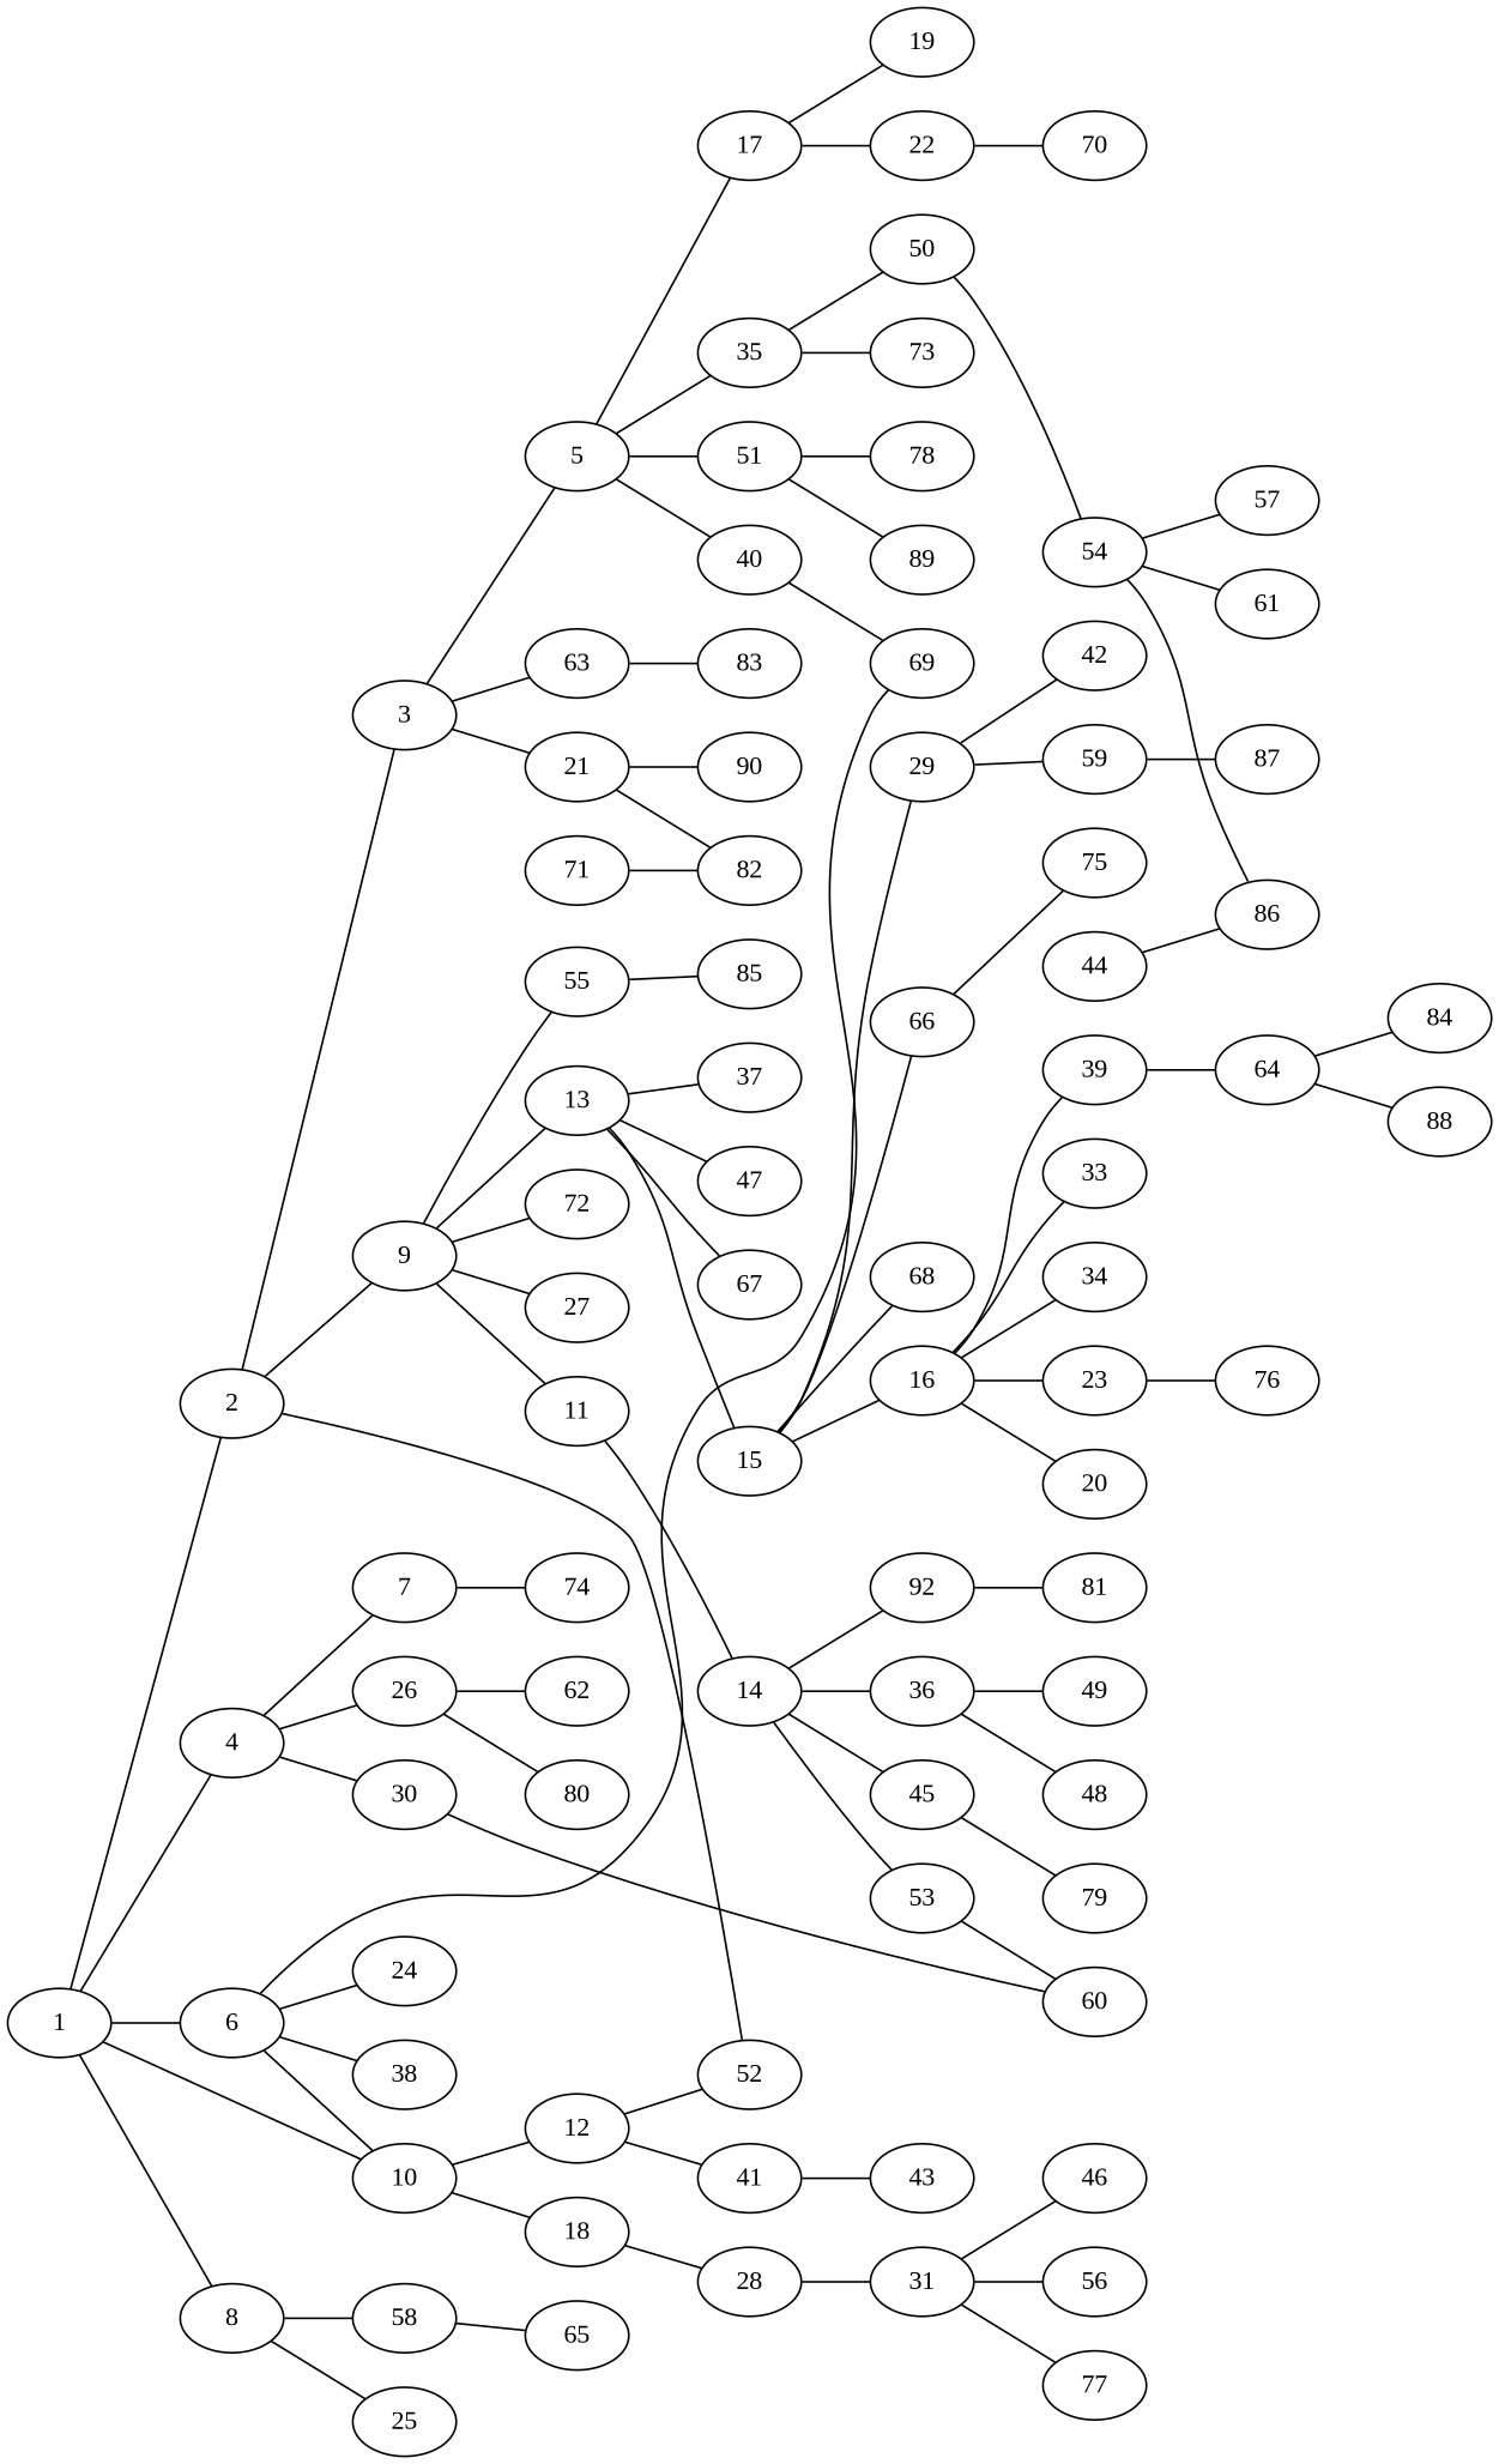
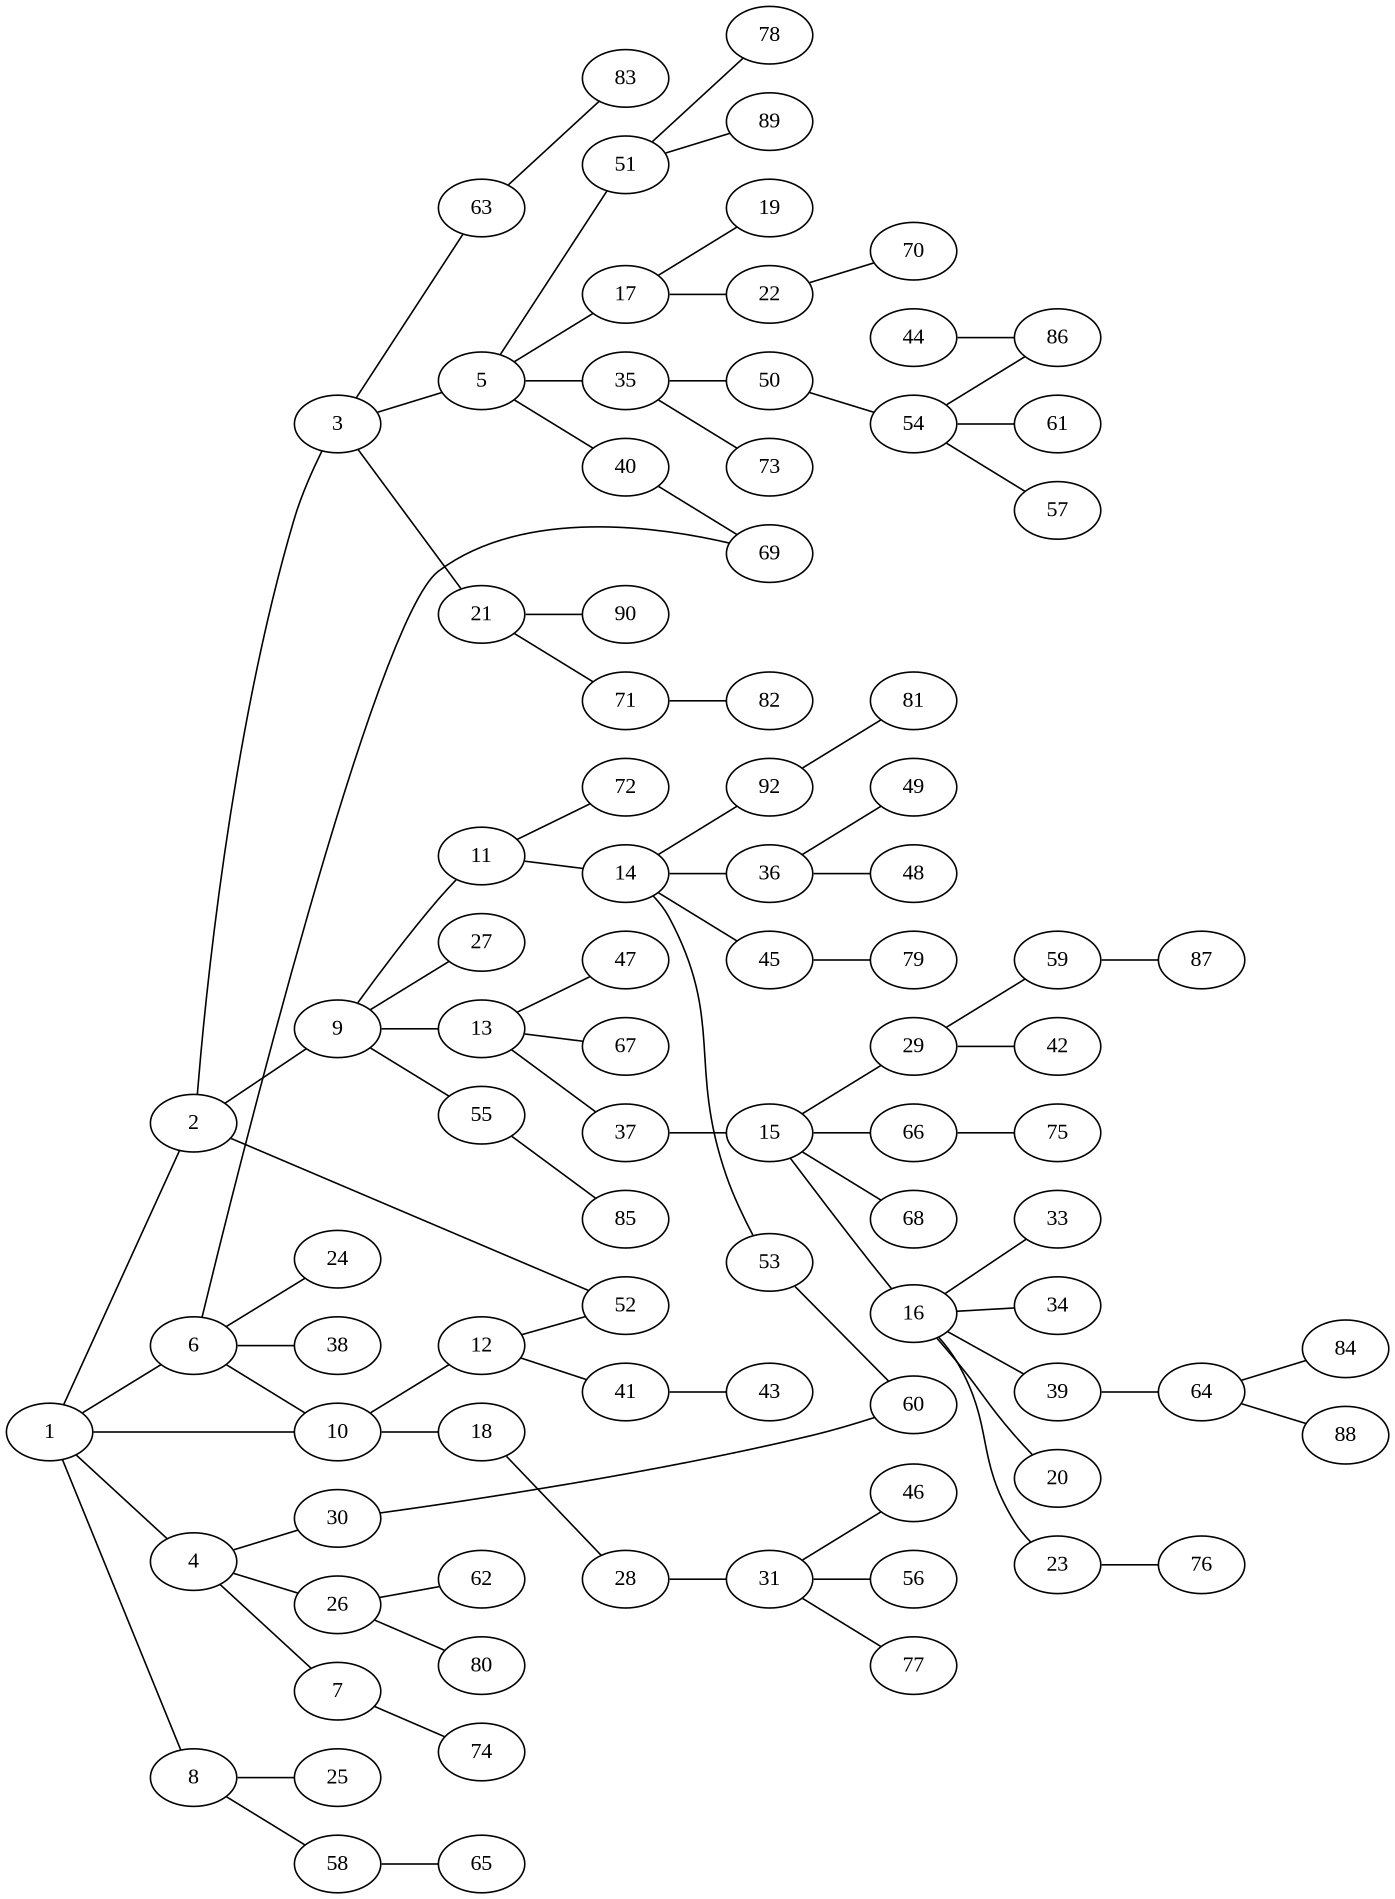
  graph {
    fontname="Liberation Serif"
    rankdir=LR
    node [fontname="Liberation Serif"]
    edge [fontname="Liberation Serif"]
    1
    2
    4
    6
    8
    10
    3
    9
    52
    7
    26
    30
    24
    38
    69
    25
    58
    12
    18
    5
    21
    63
    11
    13
    27
    55
    72
    74
    62
    80
    60
    65
    41
    28
    17
    35
    40
    51
    71
    90
    83
    14
    15
    37
    47
    67
    85
    19
    22
    50
    73
    78
    89
    44
    86
    82
    70
    54
    n59 [label=92]
    36
    45
    53
    16
    29
    66
    68
    43
    31
    81
    48
    49
    79
    20
    23
    33
    34
    39
    42
    59
    75
    76
    64
    87
    84
    88
    46
    56
    77
    57
    61
    1 -- 2
    1 -- 4
    1 -- 6
    1 -- 8
    1 -- 10
    2 -- 3
    2 -- 9
    2 -- 52
    4 -- 7
    4 -- 26
    4 -- 30
    6 -- 10
    6 -- 24
    6 -- 38
    6 -- 69
    8 -- 25
    8 -- 58
    10 -- 12
    10 -- 18
    3 -- 5
    3 -- 21
    3 -- 63
    9 -- 11
    9 -- 13
    9 -- 27
    9 -- 55
-   9 -- 72
+   11 -- 72
    7 -- 74
    26 -- 62
    26 -- 80
    30 -- 60
    58 -- 65
    12 -- 52
    12 -- 41
    18 -- 28
    5 -- 17
    5 -- 35
    5 -- 40
    5 -- 51
-   21 -- 82
+   21 -- 71
    21 -- 90
    63 -- 83
    11 -- 14
-   13 -- 15
+   37 -- 15
    13 -- 37
    13 -- 47
    13 -- 67
    55 -- 85
    41 -- 43
    28 -- 31
    17 -- 19
    17 -- 22
    35 -- 50
    35 -- 73
    40 -- 69
    51 -- 78
    51 -- 89
    71 -- 82
    14 -- n59
    14 -- 36
    14 -- 45
    14 -- 53
    15 -- 16
    15 -- 29
    15 -- 66
    15 -- 68
    22 -- 70
    50 -- 54
    44 -- 86
    54 -- 86
    54 -- 57
    54 -- 61
    n59 -- 81
    36 -- 48
    36 -- 49
    45 -- 79
    53 -- 60
    16 -- 20
    16 -- 23
    16 -- 33
    16 -- 34
    16 -- 39
    29 -- 42
    29 -- 59
    66 -- 75
    31 -- 46
    31 -- 56
    31 -- 77
    23 -- 76
    39 -- 64
    59 -- 87
    64 -- 84
    64 -- 88
  }
